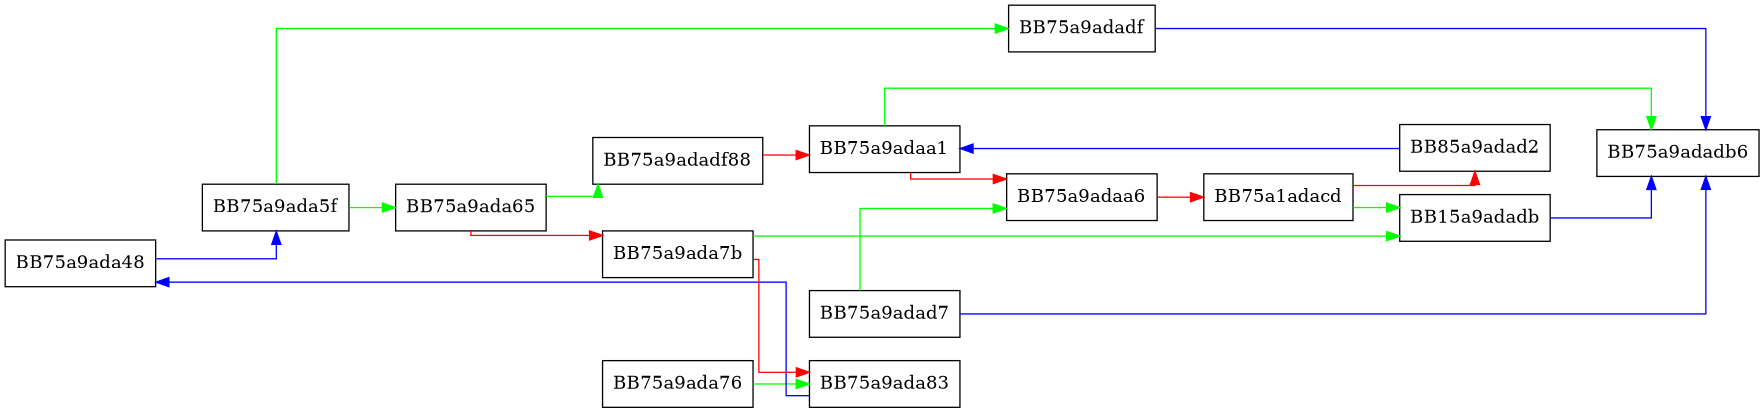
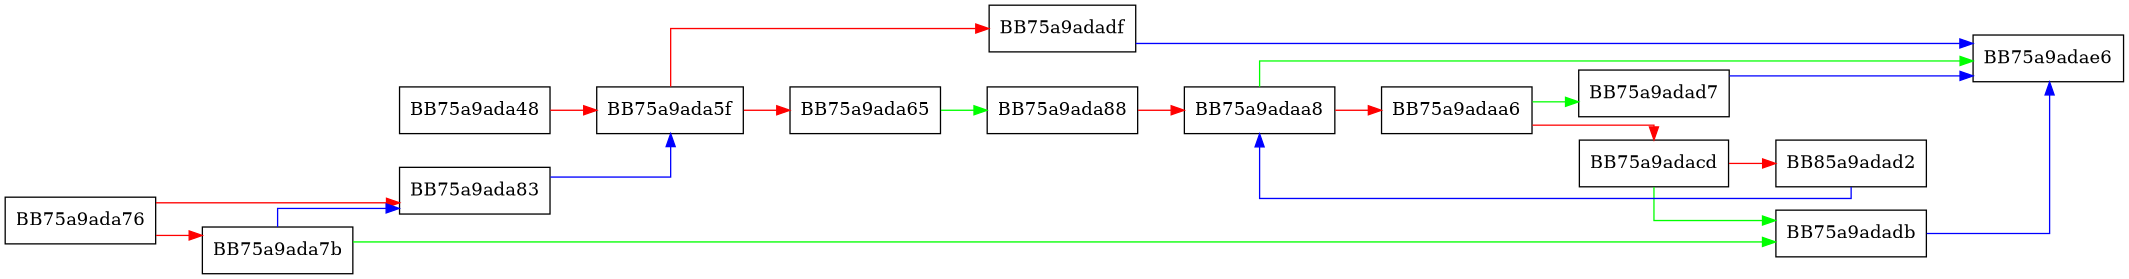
  digraph {
    rankdir=LR
    splines=ortho
    node [shape=box]
    edge [color=green]
    BB75a9ada48
    BB75a9ada5f
    BB75a9adadf
    BB75a9ada65
-   BB75a9adae6 [label=BB75a9adadb6]
-   BB75a9ada88 [label=BB75a9adadf88]
-   BB75a9adaa1
+   BB75a9adae6
+   BB75a9ada88
+   BB75a9adaa1 [label=BB75a9adaa8]
    BB75a9adaa6
-   BB75a9adadb [label=BB15a9adadb]
+   BB75a9adadb
    BB75a9ada76
    BB75a9ada83
    BB75a9ada7b
    BB75a9adad7
-   BB75a9adacd [label=BB75a1adacd]
+   BB75a9adacd
    n15 [label=BB85a9adad2]
-   BB75a9ada48 -> BB75a9ada5f [color=blue]
-   BB75a9ada5f -> BB75a9adadf
-   BB75a9ada5f -> BB75a9ada65
+   BB75a9ada48 -> BB75a9ada5f [color=red]
+   BB75a9ada5f -> BB75a9adadf [color=red]
+   BB75a9ada5f -> BB75a9ada65 [color=red]
    BB75a9adadf -> BB75a9adae6 [color=blue]
    BB75a9ada65 -> BB75a9ada88
    BB75a9ada88 -> BB75a9adaa1 [color=red]
    BB75a9adaa1 -> BB75a9adae6
    BB75a9adaa1 -> BB75a9adaa6 [color=red]
-   BB75a9adad7 -> BB75a9adaa6
+   BB75a9adaa6 -> BB75a9adad7
    BB75a9adaa6 -> BB75a9adacd [color=red]
    BB75a9adadb -> BB75a9adae6 [color=blue]
-   BB75a9ada76 -> BB75a9ada83
-   BB75a9ada65 -> BB75a9ada7b [color=red]
-   BB75a9ada83 -> BB75a9ada48 [color=blue]
+   BB75a9ada76 -> BB75a9ada83 [color=red]
+   BB75a9ada76 -> BB75a9ada7b [color=red]
+   BB75a9ada83 -> BB75a9ada5f [color=blue]
    BB75a9ada7b -> BB75a9adadb
-   BB75a9ada7b -> BB75a9ada83 [color=red]
+   BB75a9ada7b -> BB75a9ada83 [color=blue]
    BB75a9adad7 -> BB75a9adae6 [color=blue]
    BB75a9adacd -> BB75a9adadb
    BB75a9adacd -> n15 [color=red]
    n15 -> BB75a9adaa1 [color=blue]
  }
